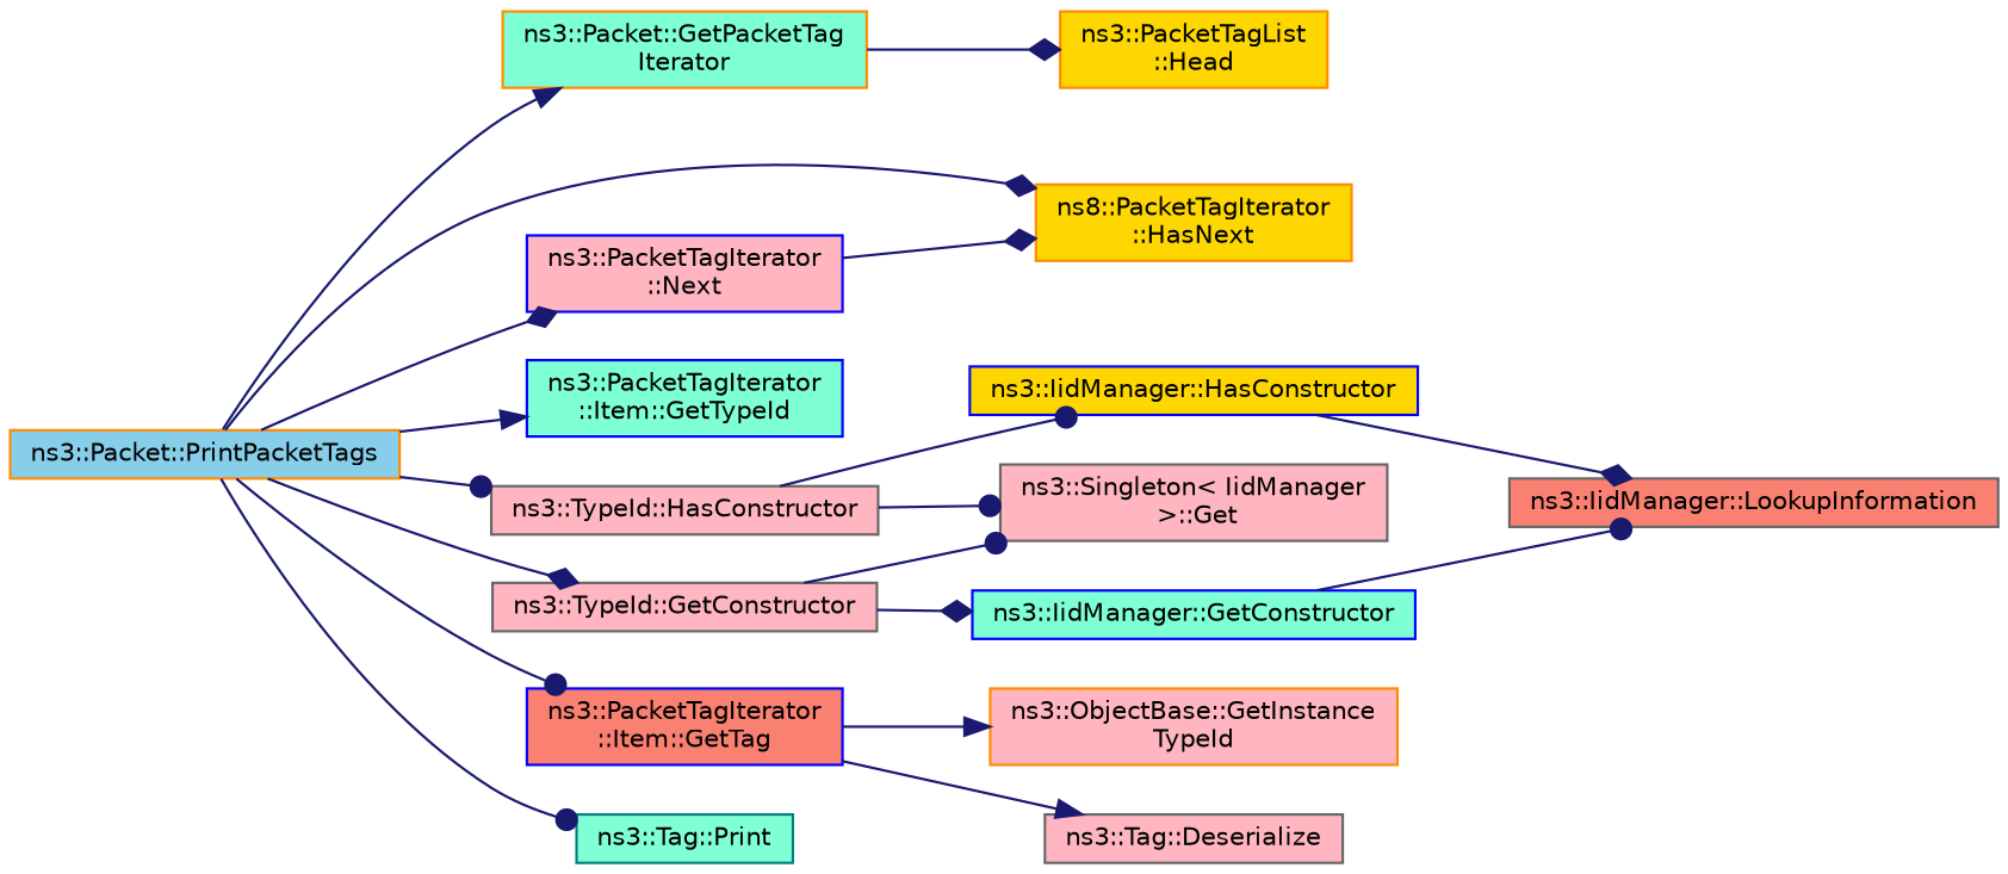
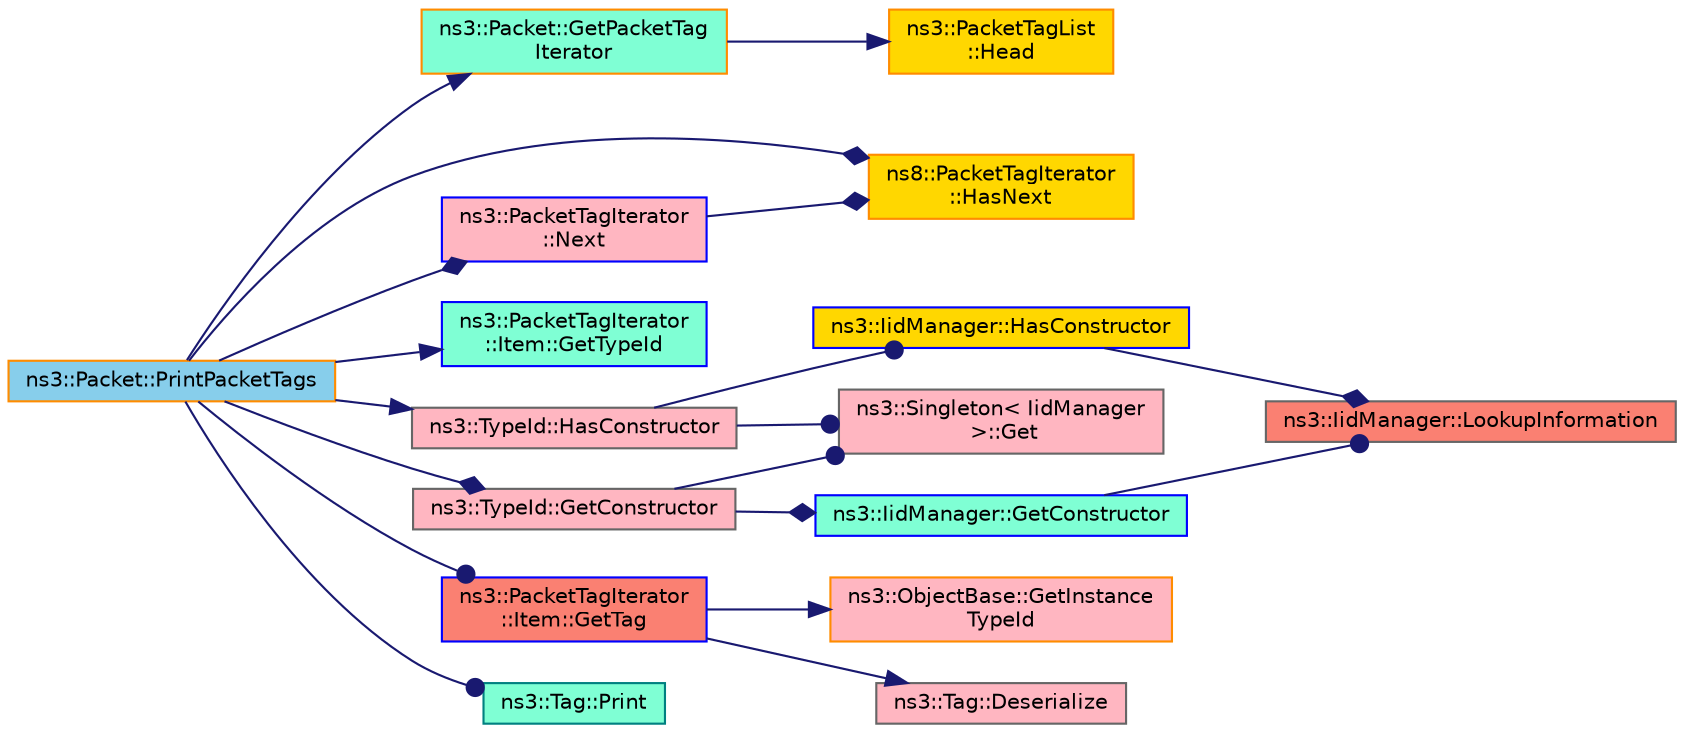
  digraph {
    rankdir=LR
    node [color=darkorange fillcolor=lightpink fontname=Helvetica fontsize=10 shape=record style=filled]
    edge [arrowhead=diamond color=midnightblue fontname=Helvetica fontsize=10 labelfontname=Helvetica labelfontsize=10 style=solid]
    n1 [fillcolor=skyblue fontcolor=black height=0.2 label="ns3::Packet::PrintPacketTags" width=0.4]
    n2 [fillcolor=aquamarine height=0.2 label="ns3::Packet::GetPacketTag\lIterator" width=0.4]
    n3 [fillcolor=gold height=0.2 label="ns8::PacketTagIterator\l::HasNext" width=0.4]
    n4 [color=blue height=0.2 label="ns3::PacketTagIterator\l::Next" width=0.4]
    n5 [color=blue fillcolor=aquamarine height=0.2 label="ns3::PacketTagIterator\l::Item::GetTypeId" width=0.4]
    n6 [color=gray40 height=0.2 label="ns3::TypeId::HasConstructor" width=0.4]
    n7 [color=gray40 height=0.2 label="ns3::TypeId::GetConstructor" width=0.4]
    n8 [color=blue fillcolor=salmon height=0.2 label="ns3::PacketTagIterator\l::Item::GetTag" width=0.4]
    n9 [color=teal fillcolor=aquamarine height=0.2 label="ns3::Tag::Print" width=0.4]
    n10 [fillcolor=gold height=0.2 label="ns3::PacketTagList\l::Head" width=0.4]
    n11 [color=gray40 height=0.2 label="ns3::Singleton\< IidManager\l \>::Get" width=0.4]
    n12 [color=blue fillcolor=gold height=0.2 label="ns3::IidManager::HasConstructor" width=0.4]
    n13 [color=blue fillcolor=aquamarine height=0.2 label="ns3::IidManager::GetConstructor" width=0.4]
    n14 [height=0.2 label="ns3::ObjectBase::GetInstance\lTypeId" width=0.4]
    n15 [color=gray40 height=0.2 label="ns3::Tag::Deserialize" width=0.4]
    n16 [color=gray40 fillcolor=salmon height=0.2 label="ns3::IidManager::LookupInformation" width=0.4]
    n1 -> n2 [arrowhead=normal]
    n1 -> n3
    n1 -> n4
    n1 -> n5 [arrowhead=normal]
-   n1 -> n6 [arrowhead=dot]
+   n1 -> n6 [arrowhead=normal]
    n1 -> n7
    n1 -> n8 [arrowhead=dot]
    n1 -> n9 [arrowhead=dot]
-   n2 -> n10
+   n2 -> n10 [arrowhead=normal]
    n4 -> n3
    n6 -> n11 [arrowhead=dot]
    n6 -> n12 [arrowhead=dot]
    n7 -> n11 [arrowhead=dot]
    n7 -> n13
    n8 -> n14 [arrowhead=normal]
    n8 -> n15 [arrowhead=normal]
    n12 -> n16
    n13 -> n16 [arrowhead=dot]
  }
